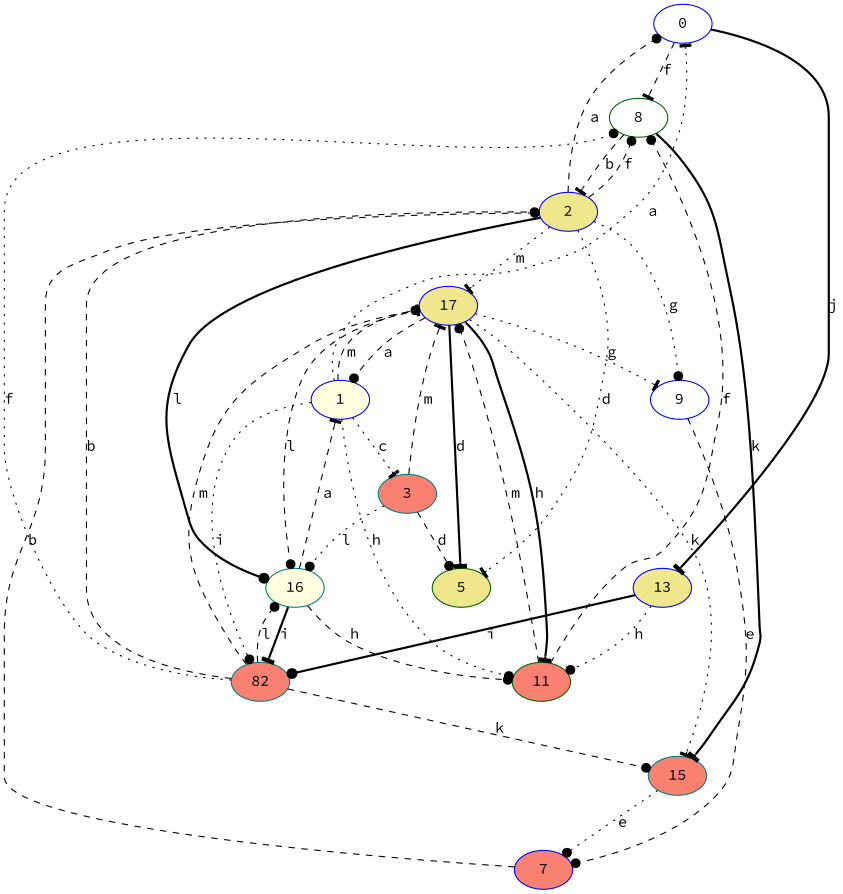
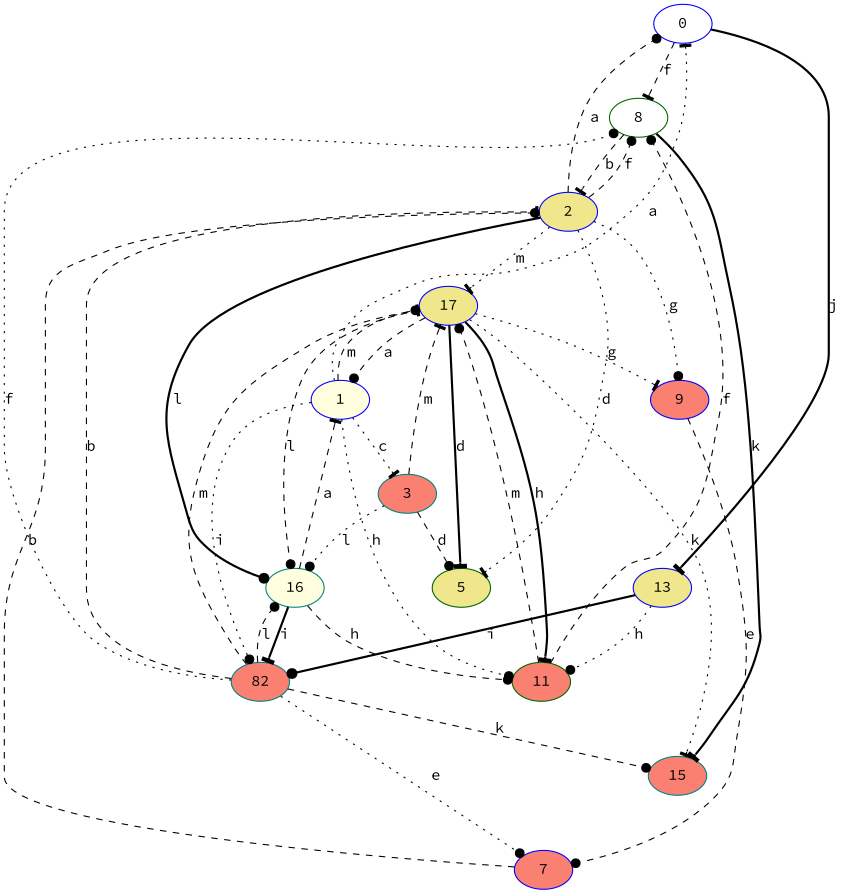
  strict digraph {
    fontname="Source Code Pro"
    node [color=blue fillcolor=salmon fontname="Source Code Pro" style=filled]
    edge [arrowhead=dot fontname="Source Code Pro" style=dashed]
    0 [fillcolor=white]
    8 [color=darkgreen fillcolor=white]
    13 [fillcolor=khaki]
    2 [fillcolor=khaki]
    15 [color=teal]
    11 [color=darkgreen]
    n7 [color=teal label=82]
    1 [fillcolor=lightyellow]
    3 [color=teal]
    17 [fillcolor=khaki]
    5 [color=darkgreen fillcolor=khaki]
    16 [color=teal fillcolor=lightyellow]
-   9 [fillcolor=white]
+   9
    7
    0 -> 8 [arrowhead=tee label=f]
    0 -> 13 [arrowhead=tee label=j style=bold]
    8 -> 2 [arrowhead=tee label=b]
    8 -> 15 [arrowhead=tee label=k style=bold]
    13 -> 11 [label=h style=dotted]
    13 -> n7 [label=i style=bold]
    2 -> 0 [label=a]
    2 -> 8 [label=f]
    2 -> 17 [arrowhead=tee label=m style=dotted]
    2 -> 5 [arrowhead=tee label=d style=dotted]
    2 -> 16 [label=l style=bold]
    2 -> 9 [label=g style=dotted]
-   15 -> 7 [label=e style=dotted]
+   n7 -> 7 [label=e style=dotted]
    11 -> 8 [label=f]
    11 -> 17 [label=m]
    n7 -> 8 [label=f style=dotted]
-   n7 -> 2 [label=b]
+   n7 -> 2 [arrowhead=tee label=b]
    n7 -> 15 [label=k]
    n7 -> 17 [arrowhead=tee label=m]
    n7 -> 16 [label=l]
    1 -> 0 [arrowhead=tee label=a style=dotted]
    1 -> 11 [label=h style=dotted]
    1 -> n7 [label=i style=dotted]
    1 -> 3 [arrowhead=tee label=c style=dotted]
    1 -> 17 [label=m]
    3 -> 17 [arrowhead=tee label=m]
    3 -> 5 [label=d]
    3 -> 16 [label=l style=dotted]
    17 -> 15 [arrowhead=tee label=k style=dotted]
    17 -> 11 [arrowhead=tee label=h style=bold]
    17 -> 1 [label=a]
    17 -> 5 [arrowhead=tee label=d style=bold]
    17 -> 16 [label=l]
    17 -> 9 [arrowhead=tee label=g style=dotted]
    16 -> 11 [label=h]
    16 -> n7 [arrowhead=tee label=i style=bold]
    16 -> 1 [arrowhead=tee label=a]
    9 -> 7 [label=e]
    7 -> 2 [label=b]
  }
